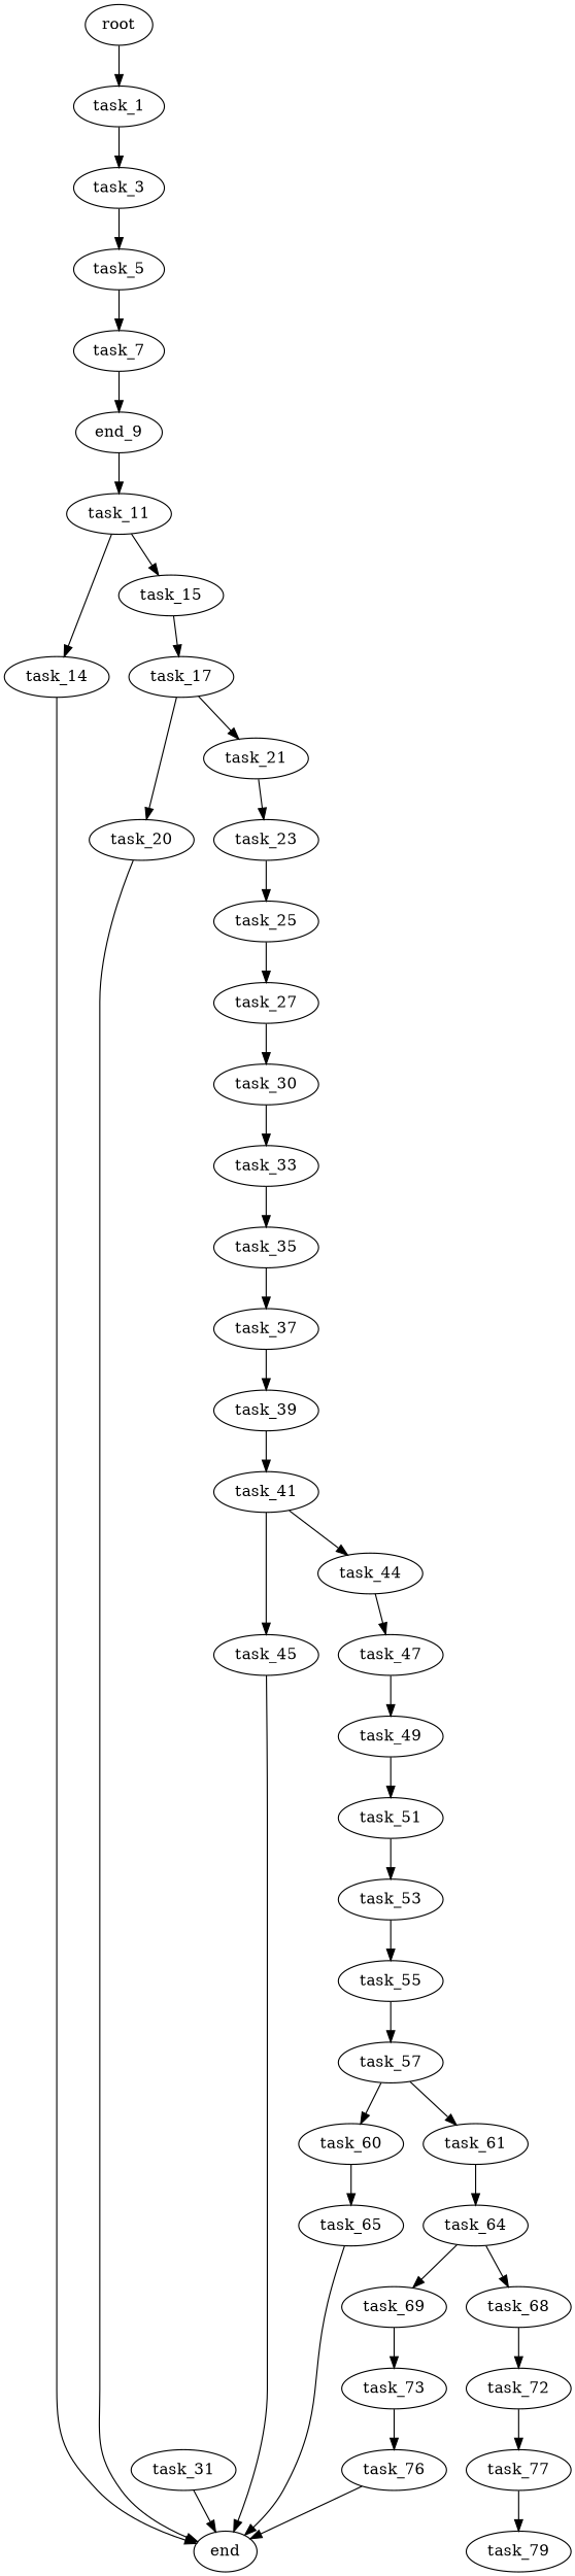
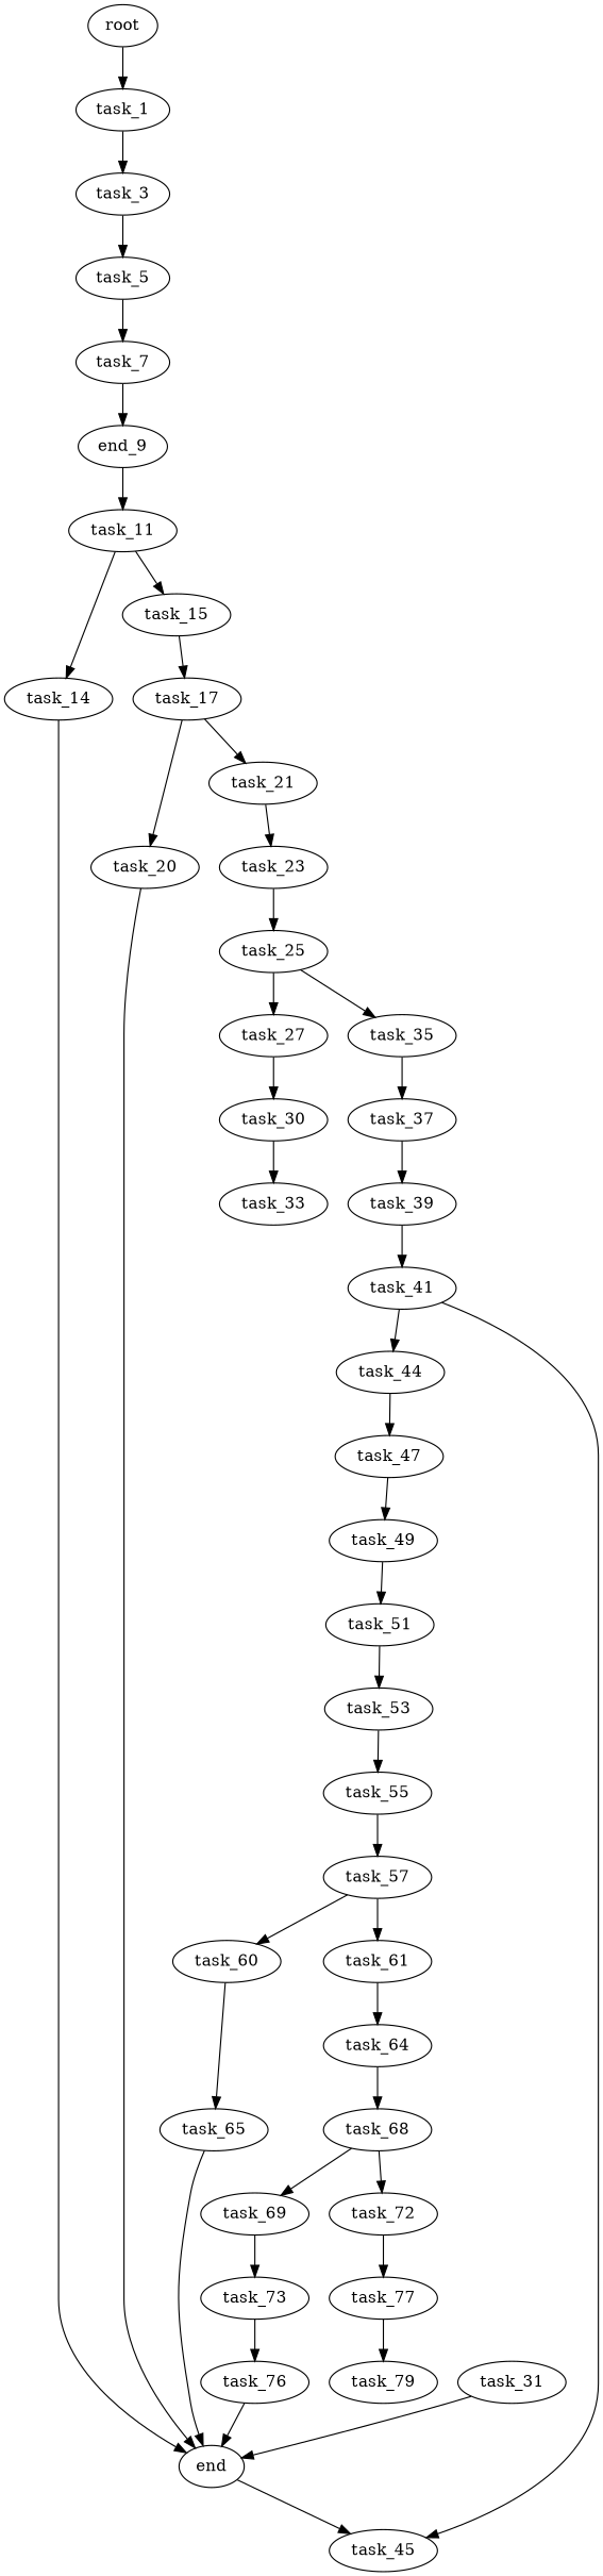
  digraph {
    root
    task_1
    task_3
    task_5
    task_7
    n6 [label=end_9]
    task_11
    task_14
    task_15
    end
    task_17
    task_20
    task_21
    task_23
    task_25
    task_27
    task_30
    task_33
    task_31
    task_35
    task_37
    task_39
    task_41
    task_44
    task_45
    task_47
    task_49
    task_51
    task_53
    task_55
    task_57
    task_60
    task_61
    task_65
    task_64
    task_68
    task_69
    task_72
    task_73
    task_77
    task_76
    task_79
    root -> task_1
    task_1 -> task_3
    task_3 -> task_5
    task_5 -> task_7
    task_7 -> n6
    n6 -> task_11
    task_11 -> task_14
    task_11 -> task_15
    task_14 -> end
    task_15 -> task_17
    task_17 -> task_20
    task_17 -> task_21
    task_20 -> end
    task_21 -> task_23
    task_23 -> task_25
    task_25 -> task_27
    task_27 -> task_30
    task_30 -> task_33
-   task_33 -> task_35
+   task_25 -> task_35
    task_31 -> end
    task_35 -> task_37
    task_37 -> task_39
    task_39 -> task_41
    task_41 -> task_44
    task_41 -> task_45
    task_44 -> task_47
-   task_45 -> end
+   end -> task_45
    task_47 -> task_49
    task_49 -> task_51
    task_51 -> task_53
    task_53 -> task_55
    task_55 -> task_57
    task_57 -> task_60
    task_57 -> task_61
    task_60 -> task_65
    task_61 -> task_64
    task_65 -> end
    task_64 -> task_68
-   task_64 -> task_69
+   task_68 -> task_69
    task_68 -> task_72
    task_69 -> task_73
    task_72 -> task_77
    task_73 -> task_76
    task_77 -> task_79
    task_76 -> end
  }
